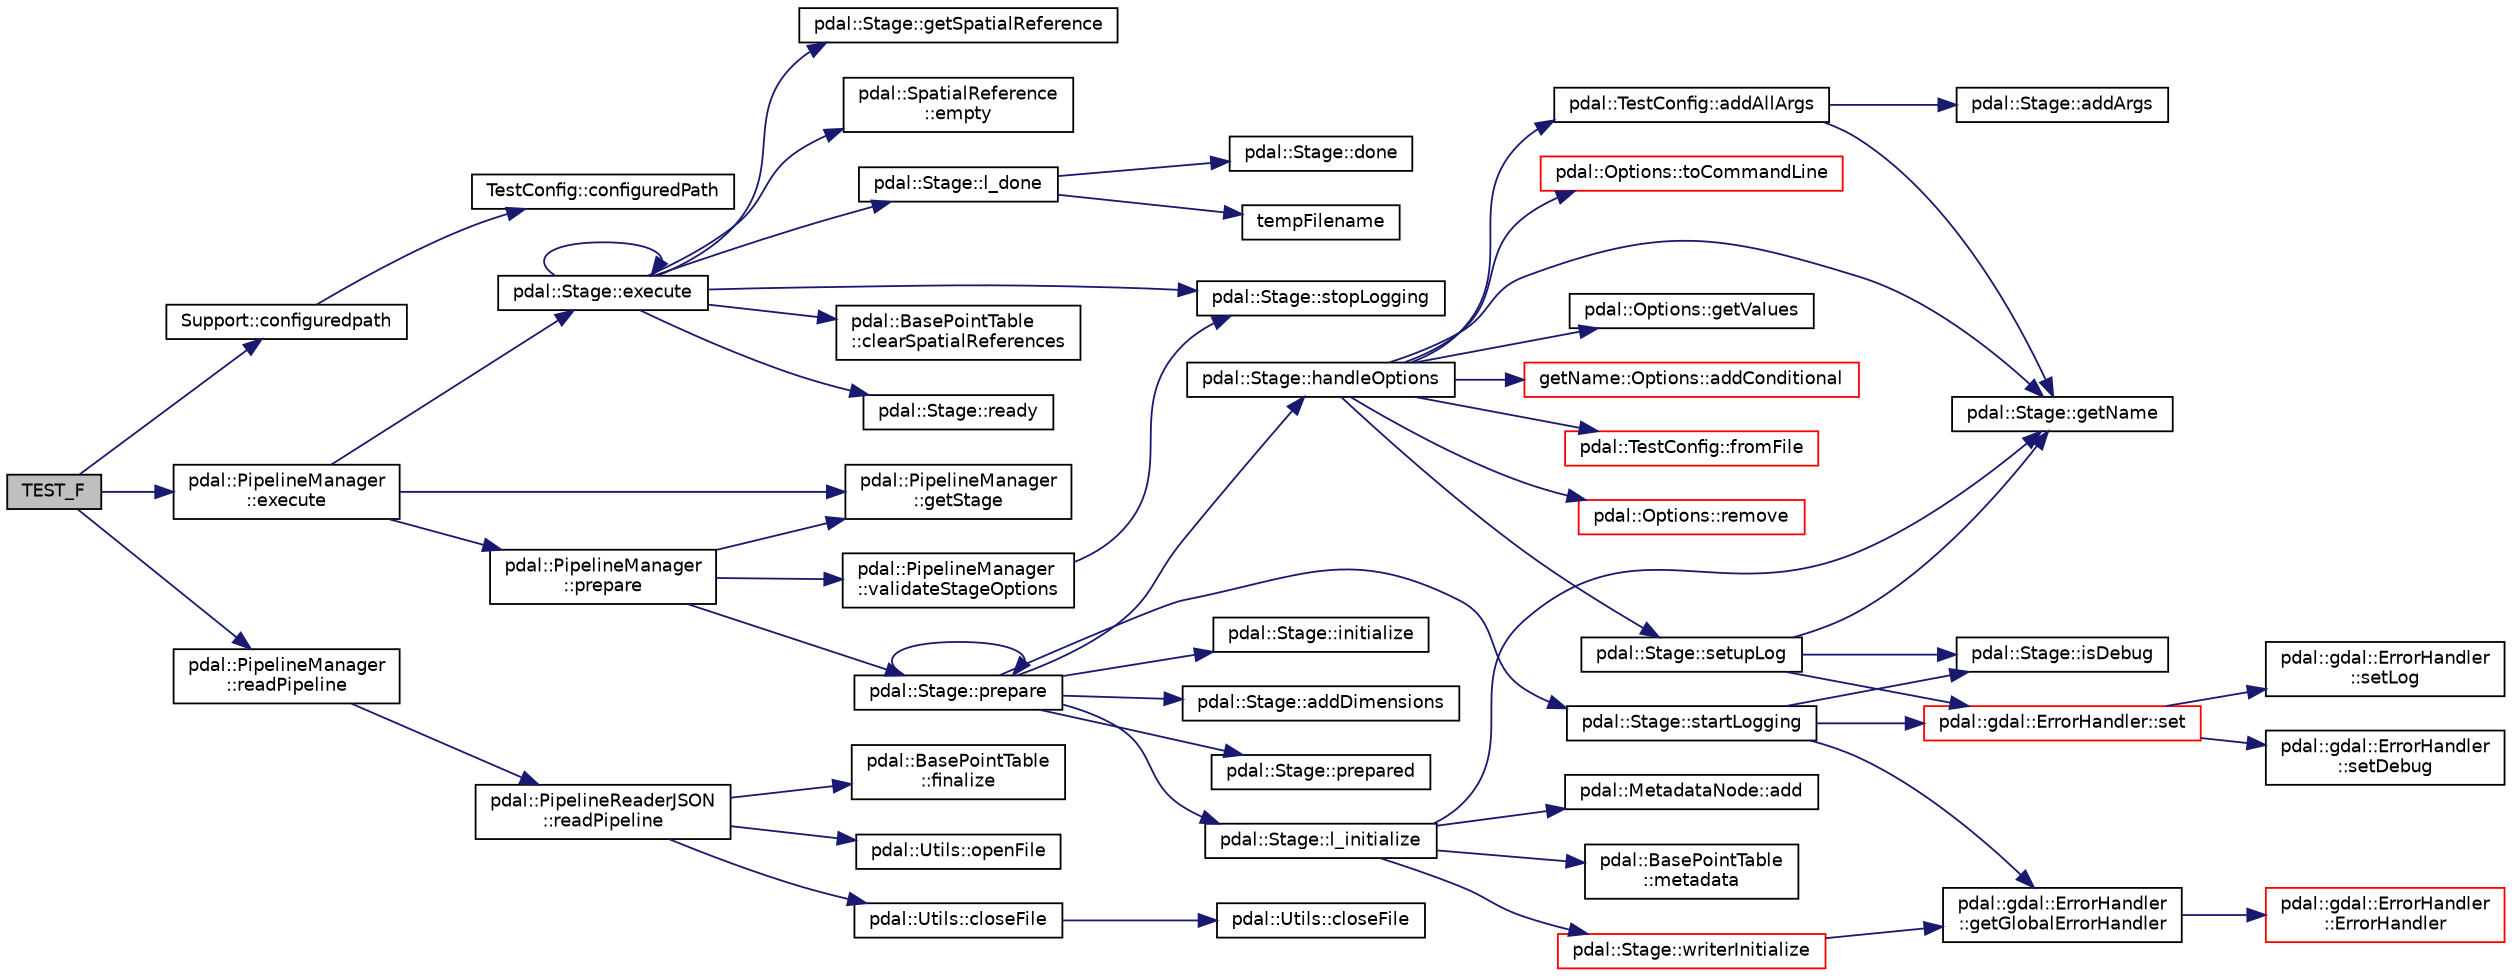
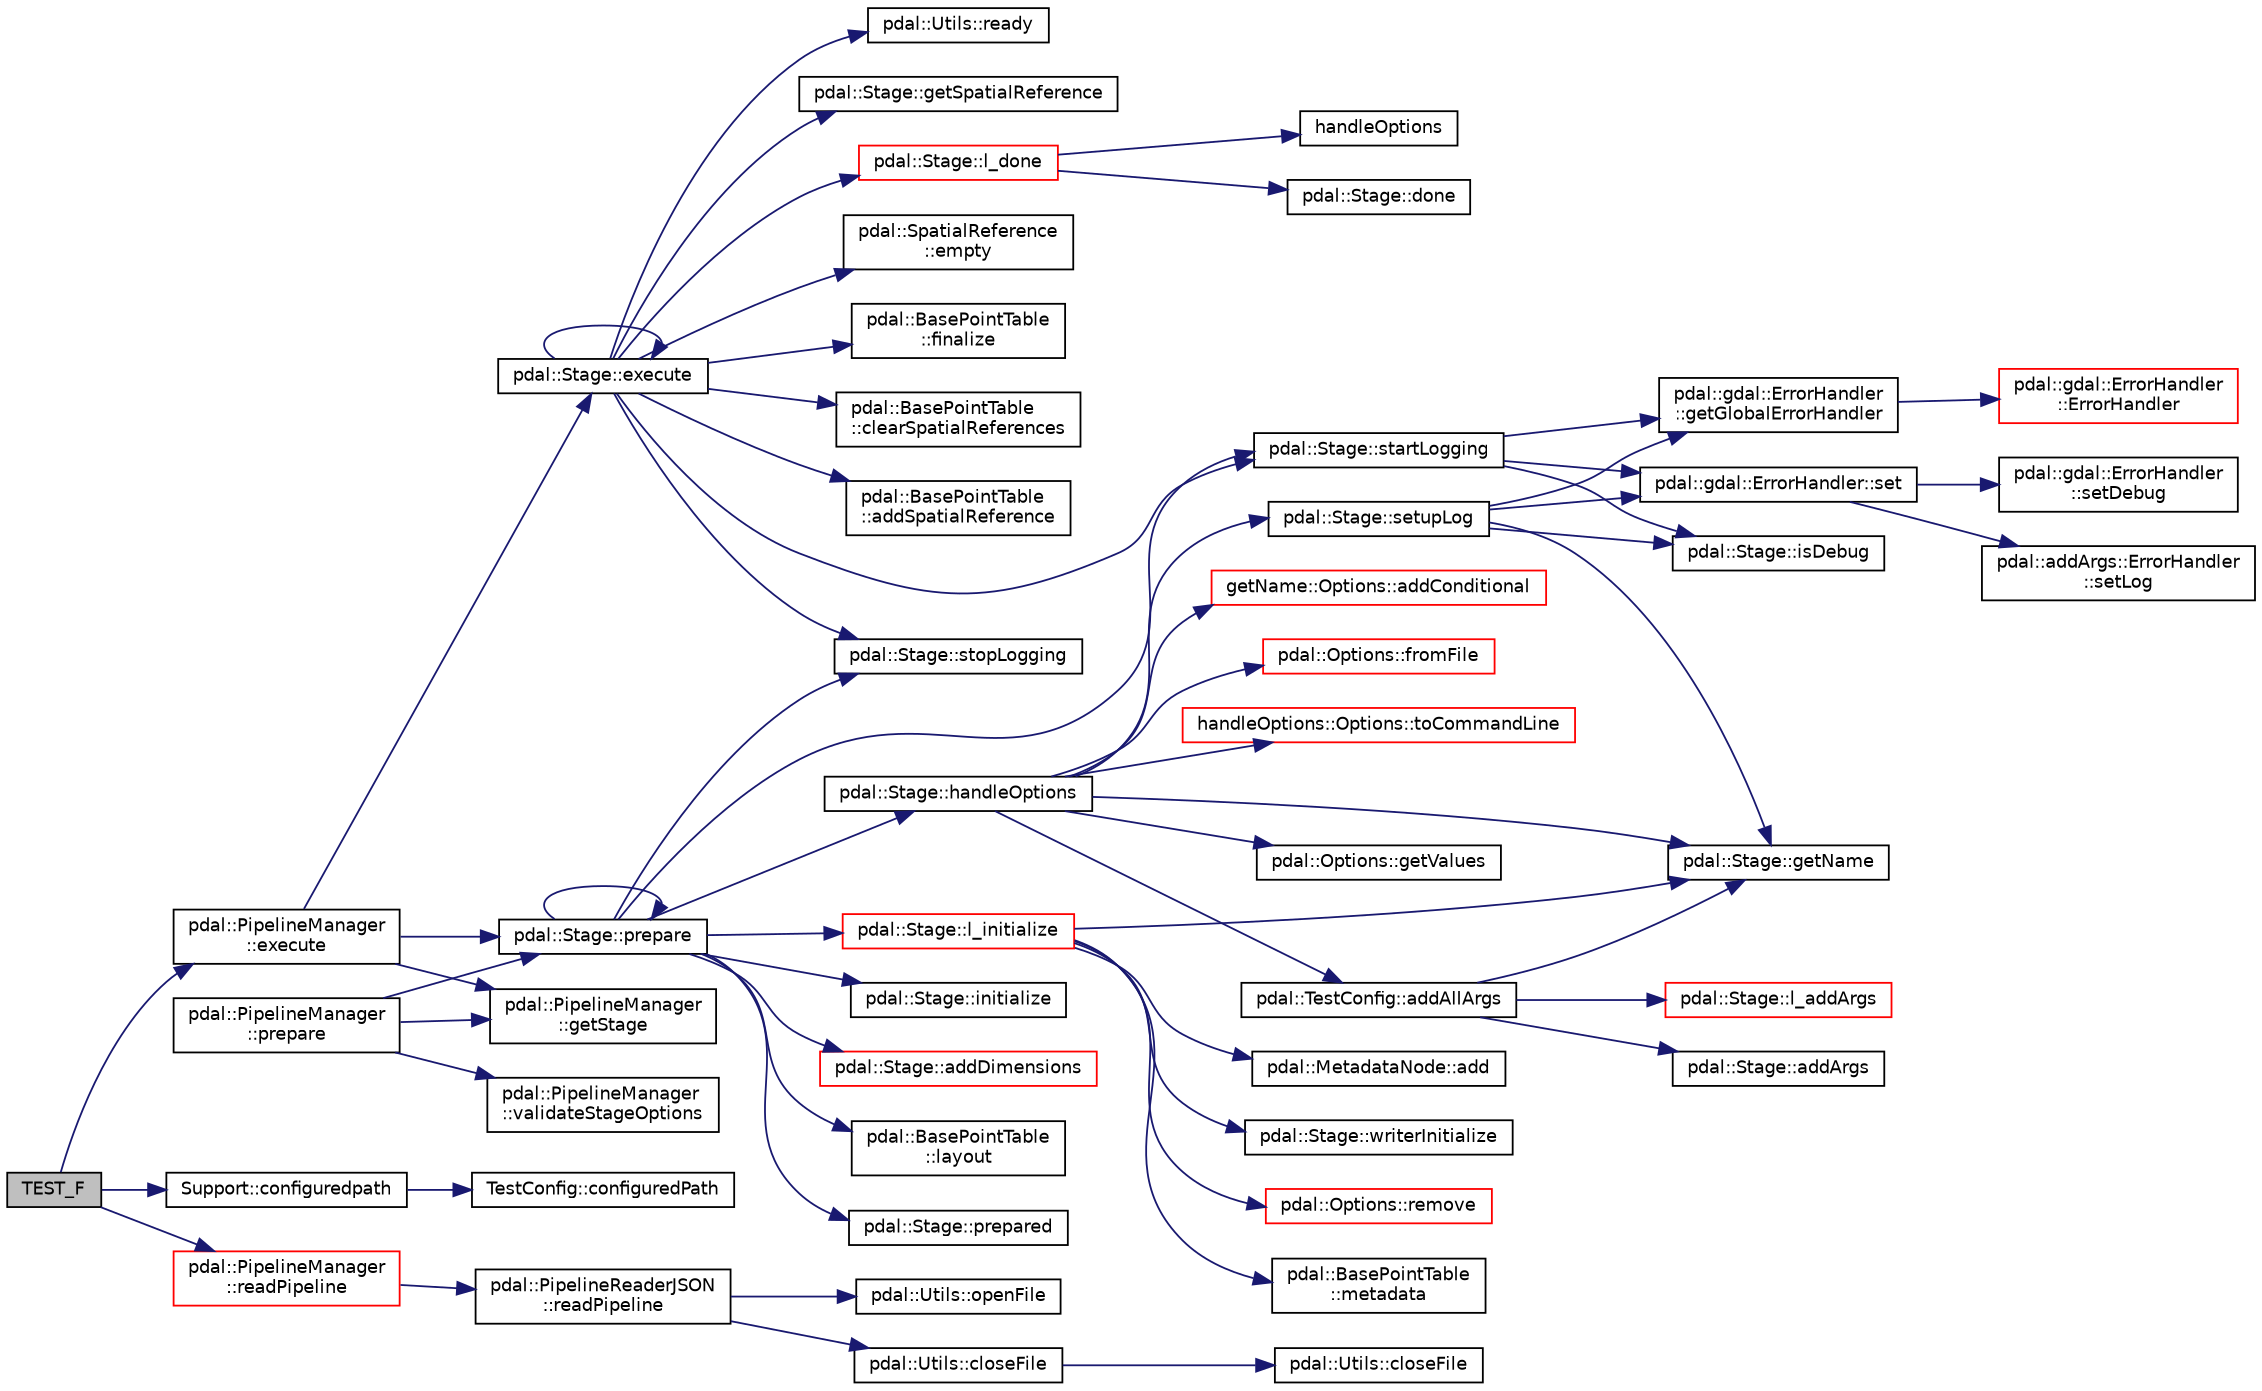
  digraph {
    rankdir=LR
    node [color=black fillcolor=white fontname=Helvetica fontsize=10 shape=record style=filled]
    edge [color=midnightblue fontname=Helvetica fontsize=10 labelfontname=Helvetica labelfontsize=10 style=solid]
    n1 [fillcolor=grey75 fontcolor=black height=0.2 label=TEST_F width=0.4]
    n2 [height=0.2 label="Support::configuredpath" width=0.4]
    n3 [height=0.2 label="pdal::PipelineManager\l::execute" width=0.4]
-   n4 [height=0.2 label="pdal::PipelineManager\l::readPipeline" width=0.4]
+   n4 [color=red height=0.2 label="pdal::PipelineManager\l::readPipeline" width=0.4]
    n5 [height=0.2 label="TestConfig::configuredPath" width=0.4]
    n6 [height=0.2 label="pdal::PipelineManager\l::prepare" width=0.4]
    n7 [height=0.2 label="pdal::PipelineManager\l::getStage" width=0.4]
    n8 [height=0.2 label="pdal::Stage::execute" width=0.4]
    n9 [height=0.2 label="pdal::PipelineReaderJSON\l::readPipeline" width=0.4]
    n10 [height=0.2 label="pdal::PipelineManager\l::validateStageOptions" width=0.4]
    n11 [height=0.2 label="pdal::Stage::prepare" width=0.4]
    n12 [height=0.2 label="pdal::Stage::startLogging" width=0.4]
    n13 [height=0.2 label="pdal::Stage::stopLogging" width=0.4]
    n14 [height=0.2 label="pdal::BasePointTable\l::finalize" width=0.4]
    n15 [height=0.2 label="pdal::BasePointTable\l::clearSpatialReferences" width=0.4]
-   n17 [height=0.2 label="pdal::Stage::ready" width=0.4]
+   n16 [height=0.2 label="pdal::BasePointTable\l::addSpatialReference" width=0.4]
+   n17 [height=0.2 label="pdal::Utils::ready" width=0.4]
    n18 [height=0.2 label="pdal::Stage::getSpatialReference" width=0.4]
    n19 [height=0.2 label="pdal::SpatialReference\l::empty" width=0.4]
-   n20 [height=0.2 label="pdal::Stage::l_done" width=0.4]
+   n20 [color=red height=0.2 label="pdal::Stage::l_done" width=0.4]
    n21 [height=0.2 label="pdal::Stage::handleOptions" width=0.4]
-   n22 [height=0.2 label="pdal::Stage::l_initialize" width=0.4]
+   n22 [color=red height=0.2 label="pdal::Stage::l_initialize" width=0.4]
    n23 [height=0.2 label="pdal::Stage::initialize" width=0.4]
-   n24 [height=0.2 label="pdal::Stage::addDimensions" width=0.4]
+   n24 [color=red height=0.2 label="pdal::Stage::addDimensions" width=0.4]
+   n25 [height=0.2 label="pdal::BasePointTable\l::layout" width=0.4]
    n26 [height=0.2 label="pdal::Stage::prepared" width=0.4]
    n27 [height=0.2 label="pdal::TestConfig::addAllArgs" width=0.4]
    n28 [height=0.2 label="pdal::Stage::getName" width=0.4]
    n29 [height=0.2 label="pdal::Options::getValues" width=0.4]
    n30 [color=red height=0.2 label="getName::Options::addConditional" width=0.4]
-   n31 [color=red height=0.2 label="pdal::TestConfig::fromFile" width=0.4]
+   n31 [color=red height=0.2 label="pdal::Options::fromFile" width=0.4]
    n32 [color=red height=0.2 label="pdal::Options::remove" width=0.4]
-   n33 [color=red height=0.2 label="pdal::Options::toCommandLine" width=0.4]
+   n33 [color=red height=0.2 label="handleOptions::Options::toCommandLine" width=0.4]
    n34 [height=0.2 label="pdal::Stage::setupLog" width=0.4]
    n35 [height=0.2 label="pdal::gdal::ErrorHandler\l::getGlobalErrorHandler" width=0.4]
-   n36 [color=red height=0.2 label="pdal::gdal::ErrorHandler::set" width=0.4]
+   n36 [height=0.2 label="pdal::gdal::ErrorHandler::set" width=0.4]
    n37 [height=0.2 label="pdal::Stage::isDebug" width=0.4]
    n38 [height=0.2 label="pdal::BasePointTable\l::metadata" width=0.4]
    n39 [height=0.2 label="pdal::MetadataNode::add" width=0.4]
-   n40 [color=red height=0.2 label="pdal::Stage::writerInitialize" width=0.4]
+   n40 [height=0.2 label="pdal::Stage::writerInitialize" width=0.4]
+   n41 [color=red height=0.2 label="pdal::Stage::l_addArgs" width=0.4]
    n42 [height=0.2 label="pdal::Stage::addArgs" width=0.4]
    n43 [color=red height=0.2 label="pdal::gdal::ErrorHandler\l::ErrorHandler" width=0.4]
-   n44 [height=0.2 label="pdal::gdal::ErrorHandler\l::setLog" width=0.4]
+   n44 [height=0.2 label="pdal::addArgs::ErrorHandler\l::setLog" width=0.4]
    n45 [height=0.2 label="pdal::gdal::ErrorHandler\l::setDebug" width=0.4]
    n46 [height=0.2 label="pdal::Stage::done" width=0.4]
-   n47 [height=0.2 label=tempFilename width=0.4]
+   n47 [height=0.2 label=handleOptions width=0.4]
    n48 [height=0.2 label="pdal::Utils::openFile" width=0.4]
    n49 [height=0.2 label="pdal::Utils::closeFile" width=0.4]
    n50 [height=0.2 label="pdal::Utils::closeFile" width=0.4]
    n1 -> n2
    n1 -> n3
    n1 -> n4
    n2 -> n5
-   n3 -> n6
+   n3 -> n11
    n3 -> n7
    n3 -> n8
    n4 -> n9
    n6 -> n7
    n6 -> n10
    n6 -> n11
    n8 -> n8
+   n8 -> n12
    n8 -> n13
-   n9 -> n14
+   n8 -> n14
    n8 -> n15
+   n8 -> n16
    n8 -> n17
    n8 -> n18
    n8 -> n19
    n8 -> n20
    n9 -> n48
    n9 -> n49
    n11 -> n11
    n11 -> n12
-   n10 -> n13
+   n11 -> n13
    n11 -> n21
    n11 -> n22
    n11 -> n23
    n11 -> n24
+   n11 -> n25
    n11 -> n26
    n12 -> n35
    n12 -> n36
    n12 -> n37
    n20 -> n46
    n20 -> n47
    n21 -> n27
    n21 -> n28
    n21 -> n29
    n21 -> n30
    n21 -> n31
-   n21 -> n32
+   n22 -> n32
    n21 -> n33
    n21 -> n34
    n22 -> n28
    n22 -> n38
    n22 -> n39
    n22 -> n40
    n27 -> n28
+   n27 -> n41
    n27 -> n42
    n34 -> n28
-   n40 -> n35
+   n34 -> n35
    n34 -> n36
    n34 -> n37
    n35 -> n43
    n36 -> n44
    n36 -> n45
    n49 -> n50
  }
